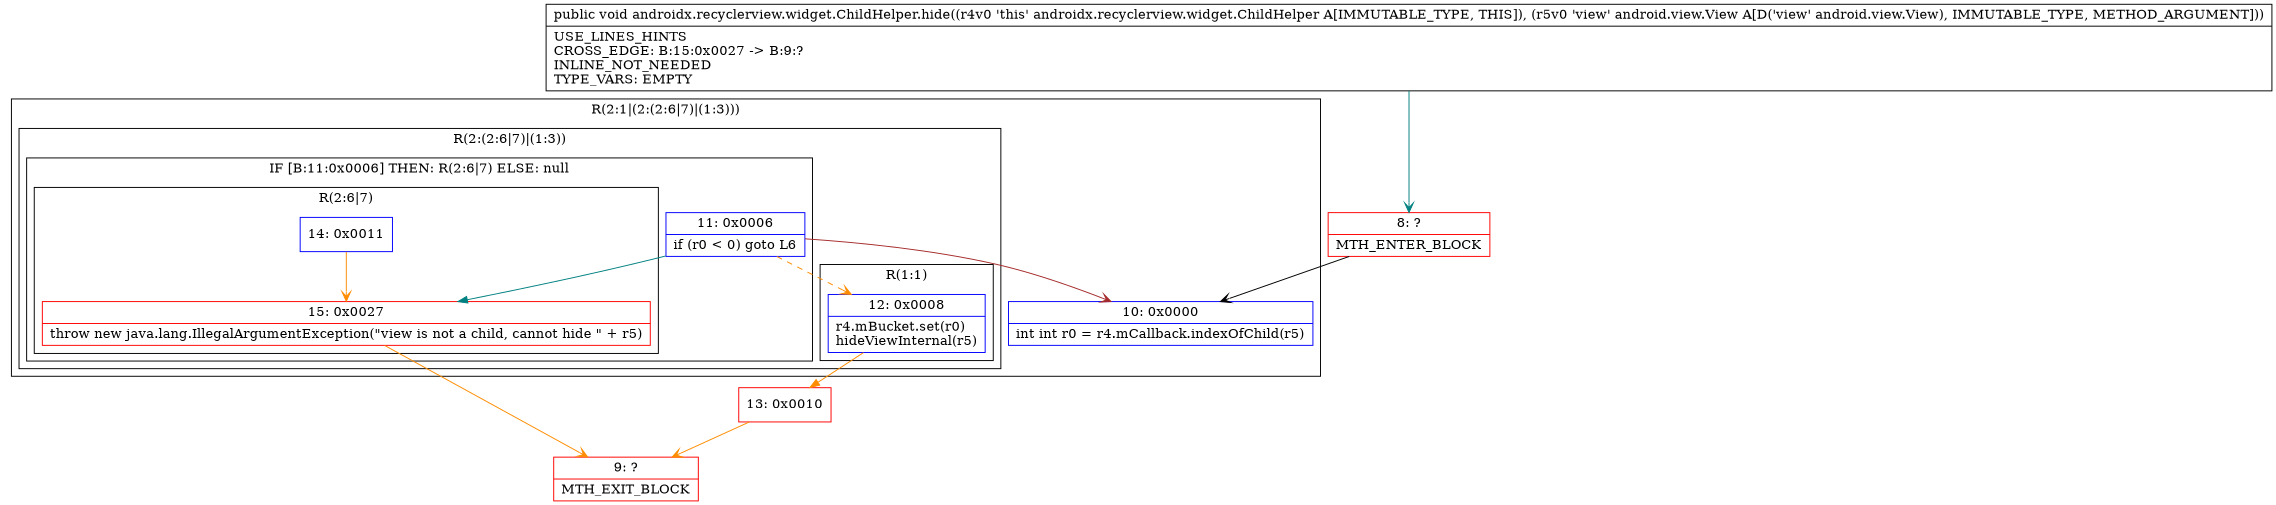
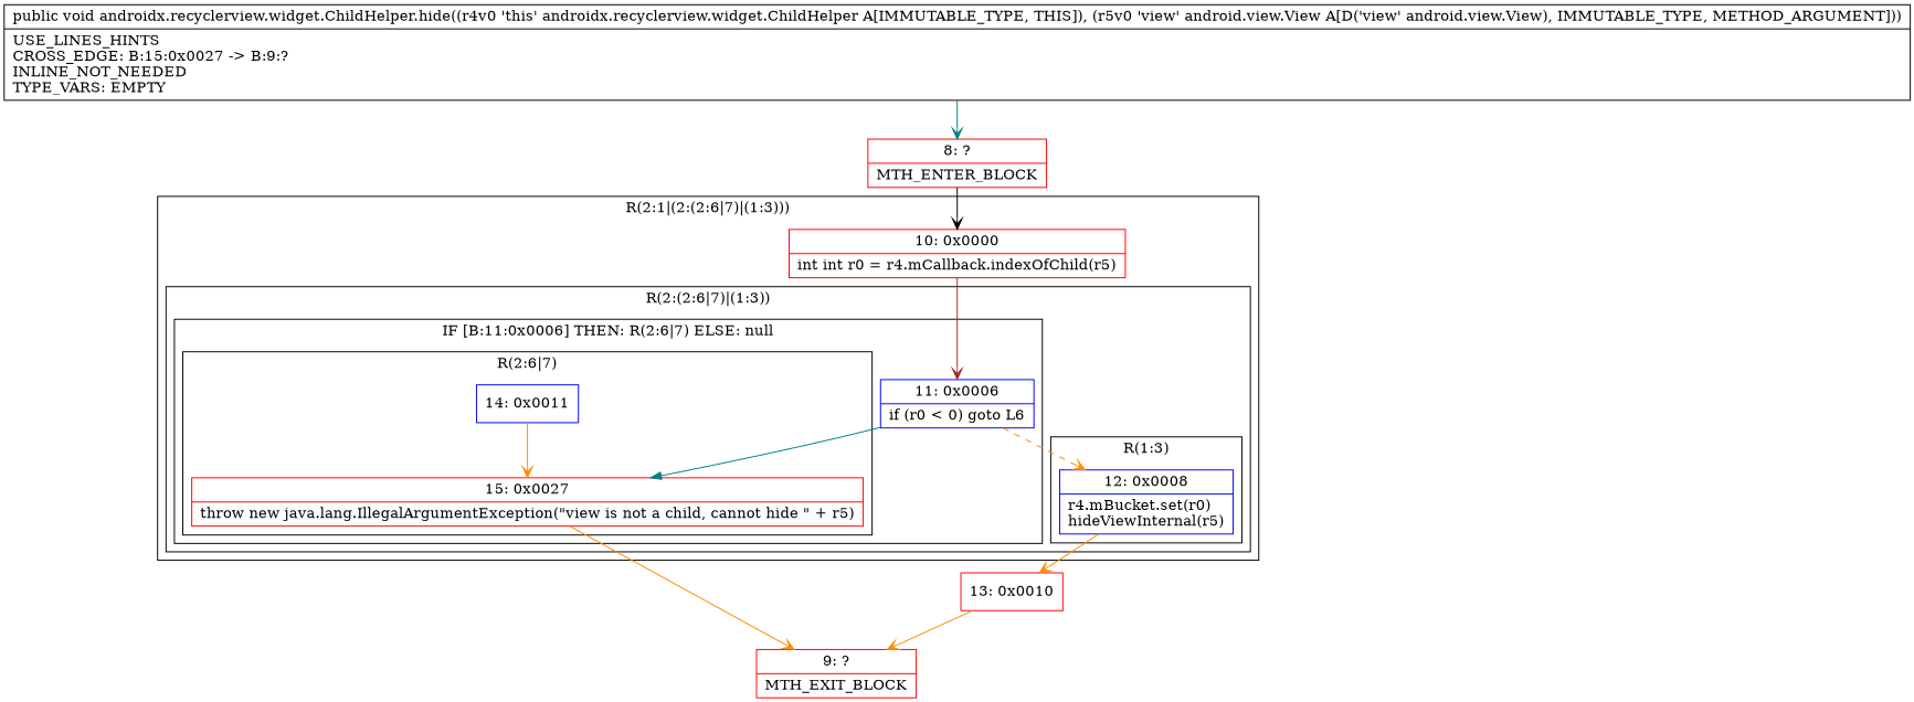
  digraph {
    node [color=blue shape=record]
    edge [arrowhead=vee color=darkorange]
    n1 [label="{14\:\ 0x0011}"]
    n2 [color=red label="{15\:\ 0x0027|throw new java.lang.IllegalArgumentException(\"view is not a child, cannot hide \" + r5)\l}"]
    n3 [label="{11\:\ 0x0006|if (r0 \< 0) goto L6\l}"]
    n4 [label="{12\:\ 0x0008|r4.mBucket.set(r0)\lhideViewInternal(r5)\l}"]
-   n5 [label="{10\:\ 0x0000|int int r0 = r4.mCallback.indexOfChild(r5)\l}"]
+   n5 [color=red label="{10\:\ 0x0000|int int r0 = r4.mCallback.indexOfChild(r5)\l}"]
    n6 [color=red label="{9\:\ ?|MTH_EXIT_BLOCK\l}"]
    n7 [color=red label="{13\:\ 0x0010}"]
    n8 [color=red label="{8\:\ ?|MTH_ENTER_BLOCK\l}"]
    n9 [label="{public void androidx.recyclerview.widget.ChildHelper.hide((r4v0 'this' androidx.recyclerview.widget.ChildHelper A[IMMUTABLE_TYPE, THIS]), (r5v0 'view' android.view.View A[D('view' android.view.View), IMMUTABLE_TYPE, METHOD_ARGUMENT]))  | USE_LINES_HINTS\lCROSS_EDGE: B:15:0x0027 \-\> B:9:?\lINLINE_NOT_NEEDED\lTYPE_VARS: EMPTY\l}" color=""]
    subgraph cluster_1 {
      label="R(2:1|(2:(2:6|7)|(1:3)))"
      n5
      subgraph cluster_2 {
        label="R(2:(2:6|7)|(1:3))"
        subgraph cluster_3 {
          label="IF [B:11:0x0006] THEN: R(2:6|7) ELSE: null"
          n3
          subgraph cluster_4 {
            label="R(2:6|7)"
            n1
            n2
          }
        }
        subgraph cluster_5 {
-         label="R(1:1)"
+         label="R(1:3)"
          n4
        }
      }
    }
    n1 -> n2
    n2 -> n6
    n3 -> n2 [arrowhead=normal color=teal]
    n3 -> n4 [style=dashed]
-   n4 -> n7 [arrowhead=normal]
-   n3 -> n5 [color=brown]
+   n4 -> n7
+   n5 -> n3 [color=brown]
    n7 -> n6
    n8 -> n5 [color=black]
    n9 -> n8 [color=teal]
  }
